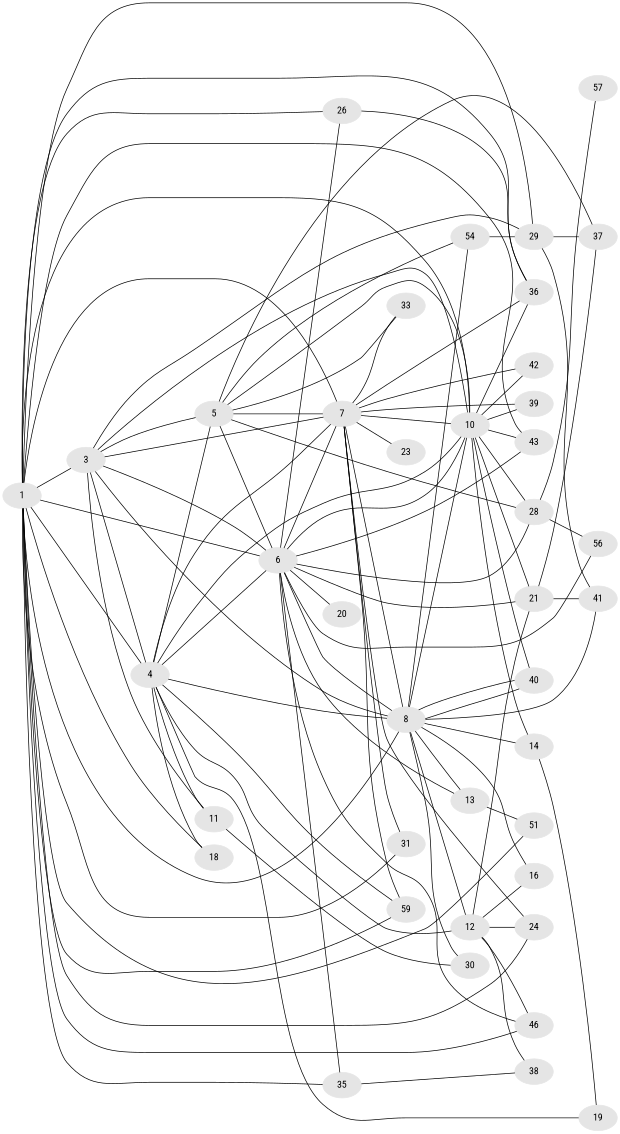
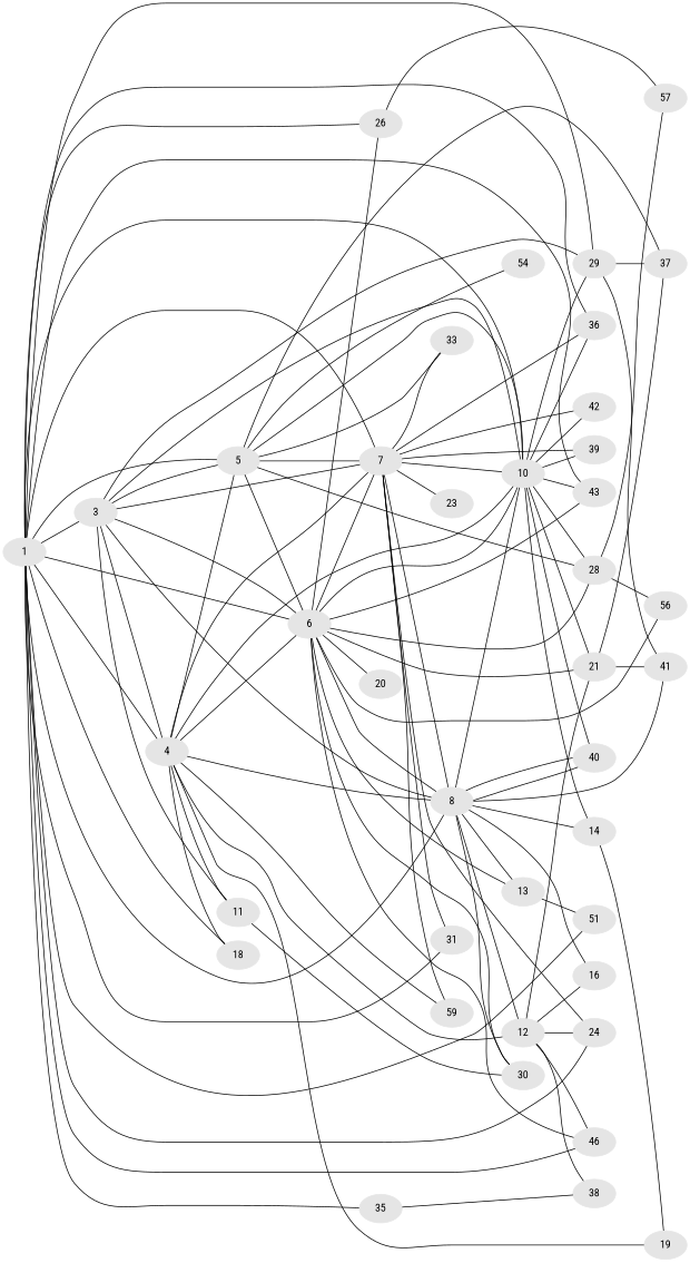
  graph {
    fontname="Roboto Condensed"
    rankdir=LR
    node [color=gray90 fontname="Roboto Condensed" style=filled]
    edge [fontname="Roboto Condensed"]
    1 [super="+2"]
    3 [super="+27"]
    4 [super="+58"]
    5 [super="+22"]
    6 [super="+50"]
    7 [super="+9"]
    8 [super="+15"]
    10 [super="+17"]
    18
    24 [super="+60"]
    26
    29 [super="+32"]
    31
    35
    36 [super="+53"]
    43 [super="+55"]
    46 [super="+52"]
    51
    11
    12 [super="+44"]
    19 [super="+48"]
    59
    28 [super="+49"]
    33
    37 [super="+47"]
    54
    13
    20
    21 [super="+34"]
    56
    23
    39
    42
    14
    16
    30
    40
    41 [super="+45"]
    57
    38
    1 -- 3 [weight=2]
    1 -- 4 [weight=2]
-   1 -- 59 [weight=2]
+   1 -- 5 [weight=2]
    1 -- 6 [weight=2]
    1 -- 7 [weight=4]
    1 -- 8 [weight=2]
    1 -- 10 [weight=2]
    1 -- 18
    1 -- 24
    1 -- 26
    1 -- 29
    1 -- 31
    1 -- 35
    1 -- 36
    1 -- 43
    1 -- 46
    1 -- 51
    3 -- 4
    3 -- 5 [weight=2]
    3 -- 6
    3 -- 7 [weight=2]
    3 -- 8
    3 -- 10
    3 -- 29
    3 -- 11
    4 -- 5
    4 -- 6
    4 -- 7 [weight=2]
    4 -- 8 [weight=2]
    4 -- 10
    4 -- 18
    4 -- 11
    4 -- 12
    4 -- 19 [weight=2]
    4 -- 59
    5 -- 6
    5 -- 7 [weight=3]
    5 -- 10
    5 -- 28
    5 -- 33
    5 -- 37
    5 -- 54
    6 -- 7 [weight=3]
    6 -- 8
    6 -- 10 [weight=2]
    6 -- 26
-   6 -- 35
+   6 -- 30
    6 -- 43
    6 -- 46
    6 -- 28
    6 -- 13
    6 -- 20
    6 -- 21
    6 -- 56
    7 -- 8 [weight=2]
    7 -- 10 [weight=2]
    7 -- 24
    7 -- 31
    7 -- 36
    7 -- 59
    7 -- 33
    7 -- 23
    7 -- 39
    7 -- 42
    8 -- 10
    8 -- 12
-   8 -- 54
    8 -- 13
    8 -- 14
    8 -- 16
    8 -- 30
    8 -- 40
    8 -- 40
    8 -- 41
-   54 -- 29
+   10 -- 29
    10 -- 36
    10 -- 43
    10 -- 28
    10 -- 21
    10 -- 39
    10 -- 42
    10 -- 14
    10 -- 40
-   26 -- 36
+   26 -- 57
    29 -- 37
    29 -- 41
    35 -- 38
    11 -- 30
    12 -- 24 [weight=2]
    12 -- 46
    12 -- 21
    12 -- 16
    12 -- 38
    28 -- 56
    28 -- 57
    13 -- 51
    21 -- 37
    21 -- 41
    14 -- 19
  }
